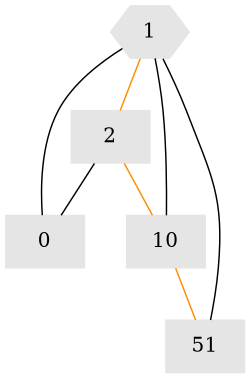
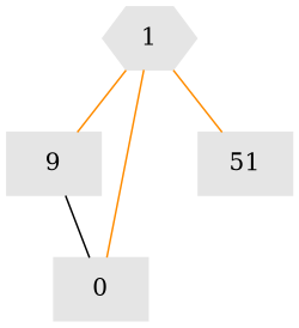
  graph {
    node [color=gray90 shape=box style=filled]
    edge [color=darkorange]
    1 [shape=hexagon super="+5+6+9+14+16"]
-   2 [super="+3+18"]
+   2 [super="+3+18" label=9]
    n3 [label=0 super="+15"]
-   10 [super="+13"]
    n5 [label=51]
    1 -- 2
-   1 -- n3 [color=black]
-   1 -- 10 [color=black]
-   1 -- n5 [color=black]
+   1 -- n3
+   1 -- n5
    2 -- n3 [color=black]
-   2 -- 10
-   10 -- n5
  }
